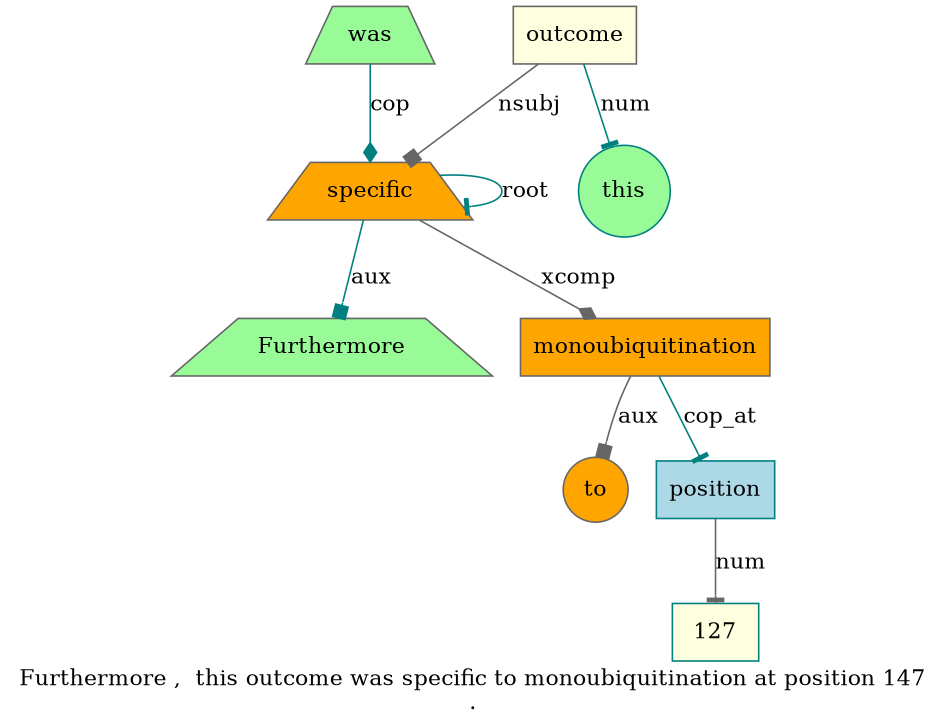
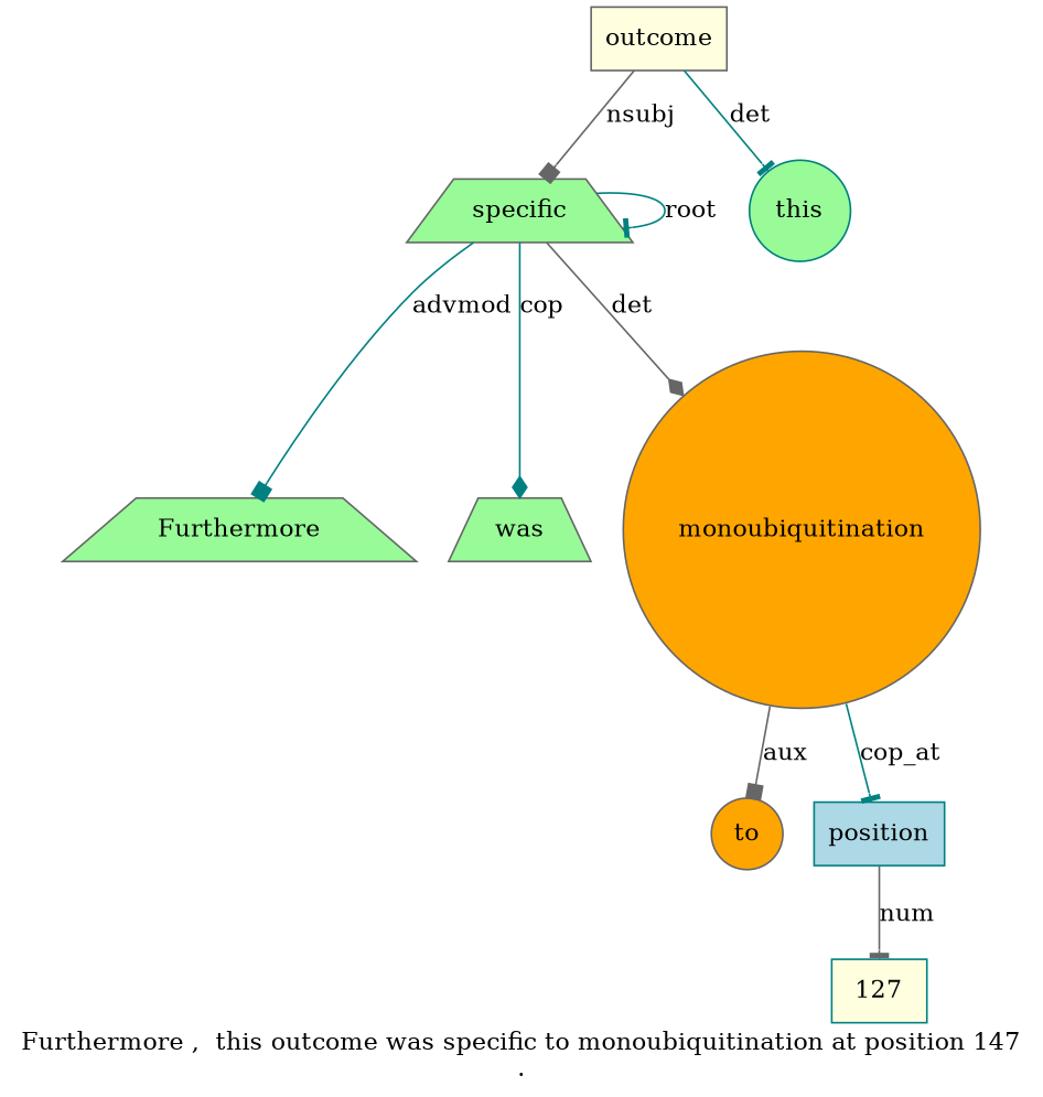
  digraph {
    label="Furthermore ,  this outcome was specific to monoubiquitination at position 147\n."
    node [color=gray40 fillcolor=orange shape=box style=filled]
    edge [arrowhead=tee color=teal]
-   n1 [label=specific shape=trapezium]
+   n1 [fillcolor=palegreen label=specific shape=trapezium]
    n2 [fillcolor=palegreen label=Furthermore shape=trapezium]
    n3 [fillcolor=palegreen label=was shape=trapezium]
-   n4 [label=monoubiquitination]
+   n4 [label=monoubiquitination shape=circle]
    n5 [fillcolor=lightyellow label=outcome]
    n6 [color=teal fillcolor=palegreen label=this shape=circle]
    n7 [label=to shape=circle]
    n8 [color=teal fillcolor=lightblue label=position]
    n9 [color=teal fillcolor=lightyellow label=127]
    n1 -> n1 [label=root]
-   n1 -> n2 [arrowhead=box label=aux]
-   n3 -> n1 [arrowhead=diamond label=cop]
-   n1 -> n4 [arrowhead=diamond color=gray40 label=xcomp]
+   n1 -> n2 [arrowhead=box label=advmod]
+   n1 -> n3 [arrowhead=diamond label=cop]
+   n1 -> n4 [arrowhead=diamond color=gray40 label=det]
    n4 -> n7 [arrowhead=box color=gray40 label=aux]
    n4 -> n8 [label=cop_at]
    n5 -> n1 [arrowhead=box color=gray40 label=nsubj]
-   n5 -> n6 [label=num]
+   n5 -> n6 [label=det]
    n8 -> n9 [color=gray40 label=num]
  }
